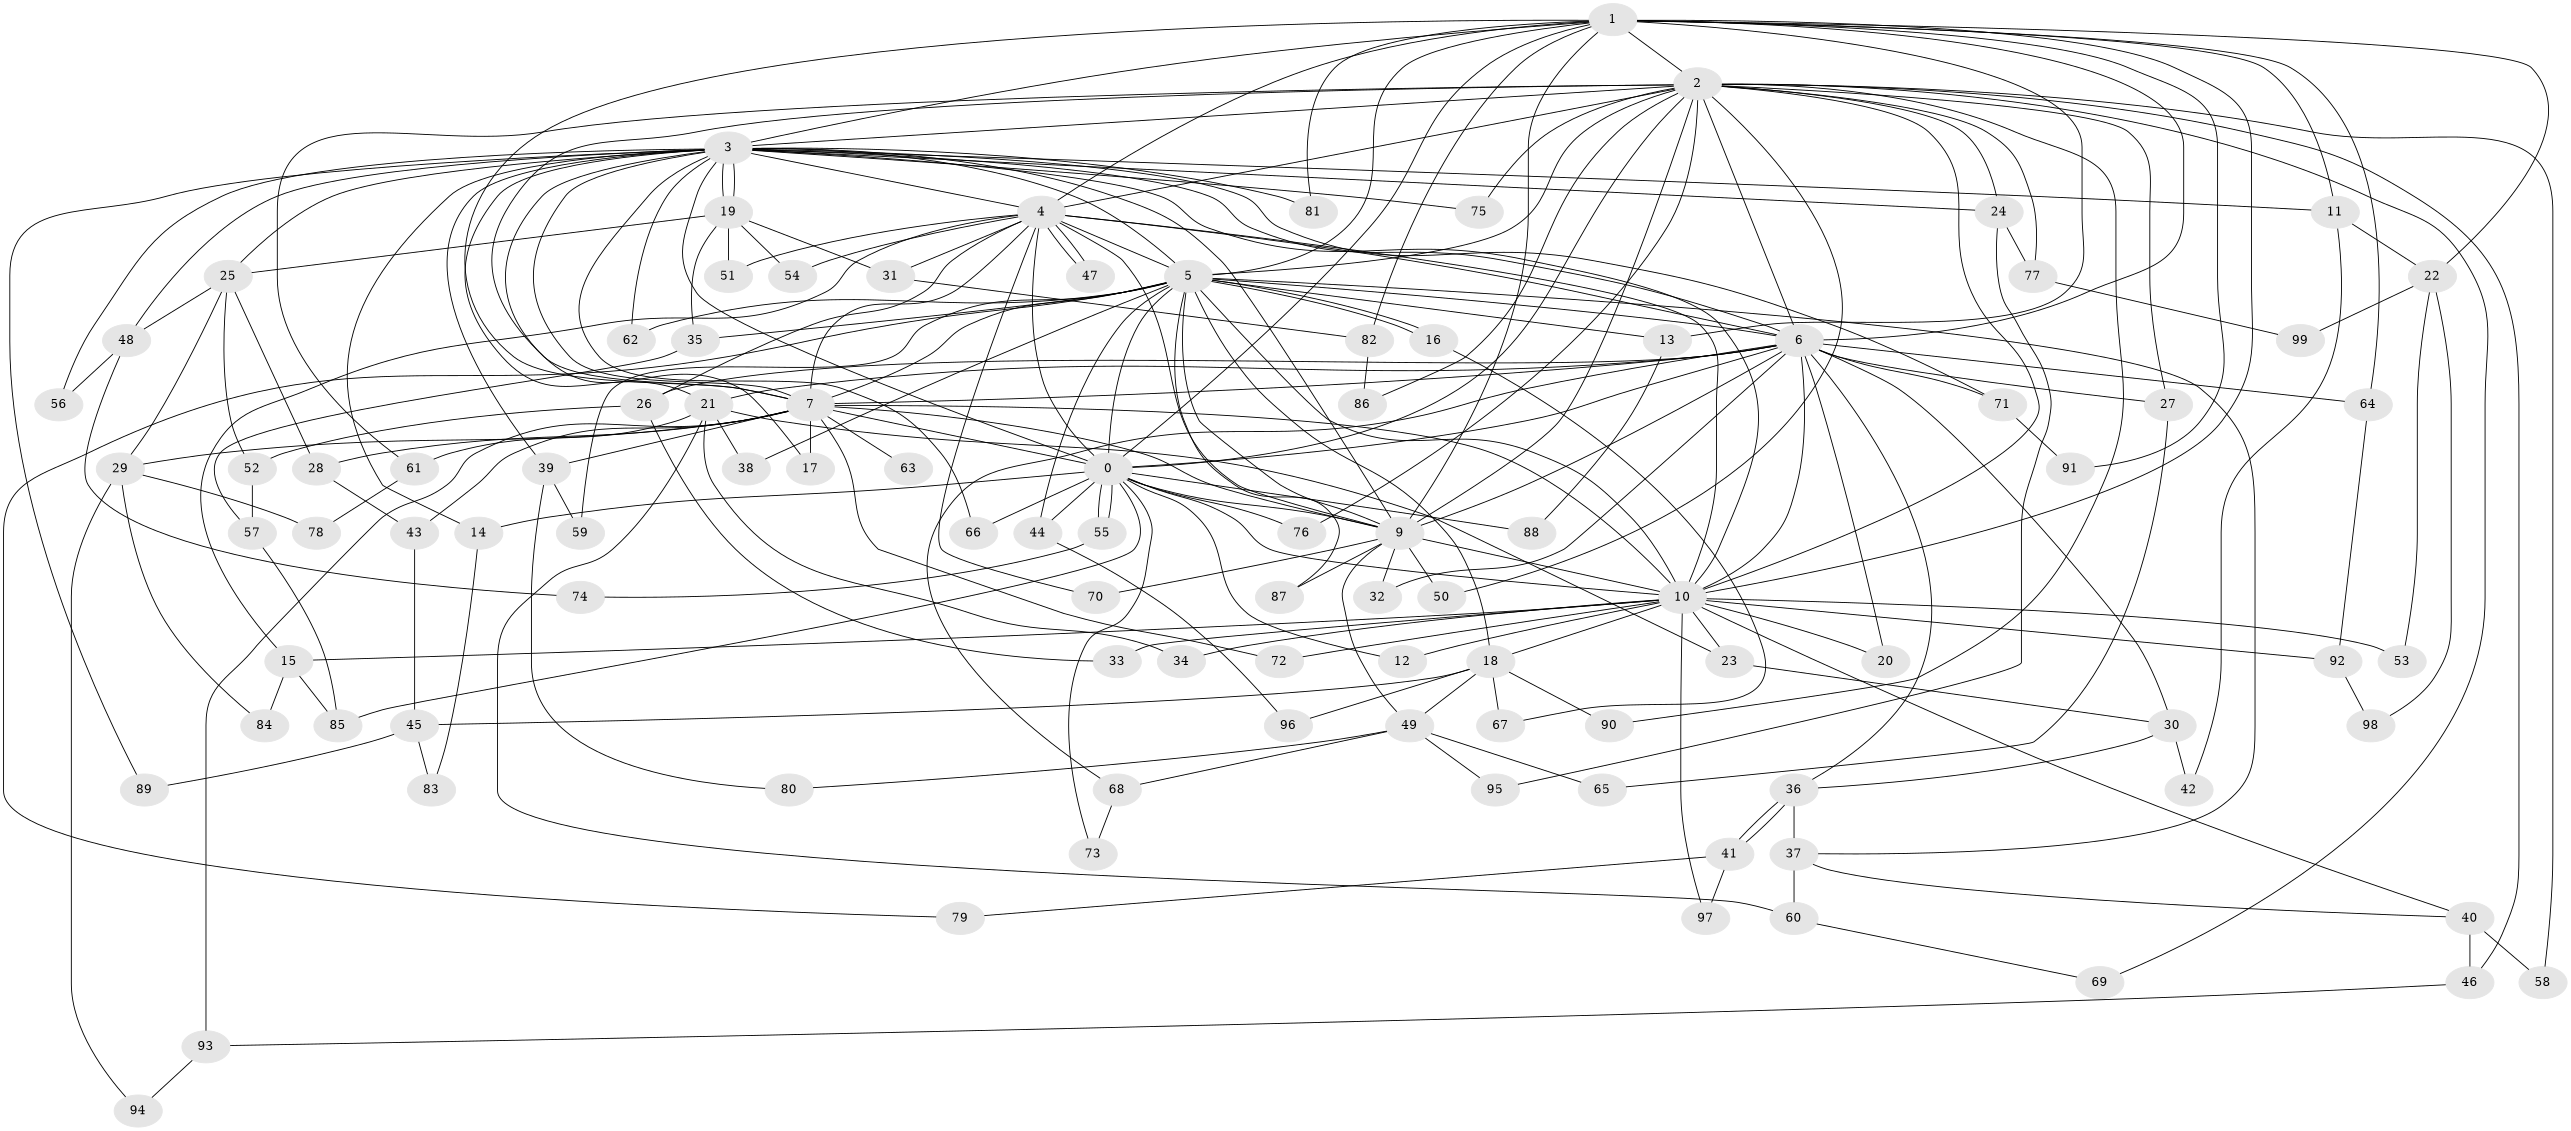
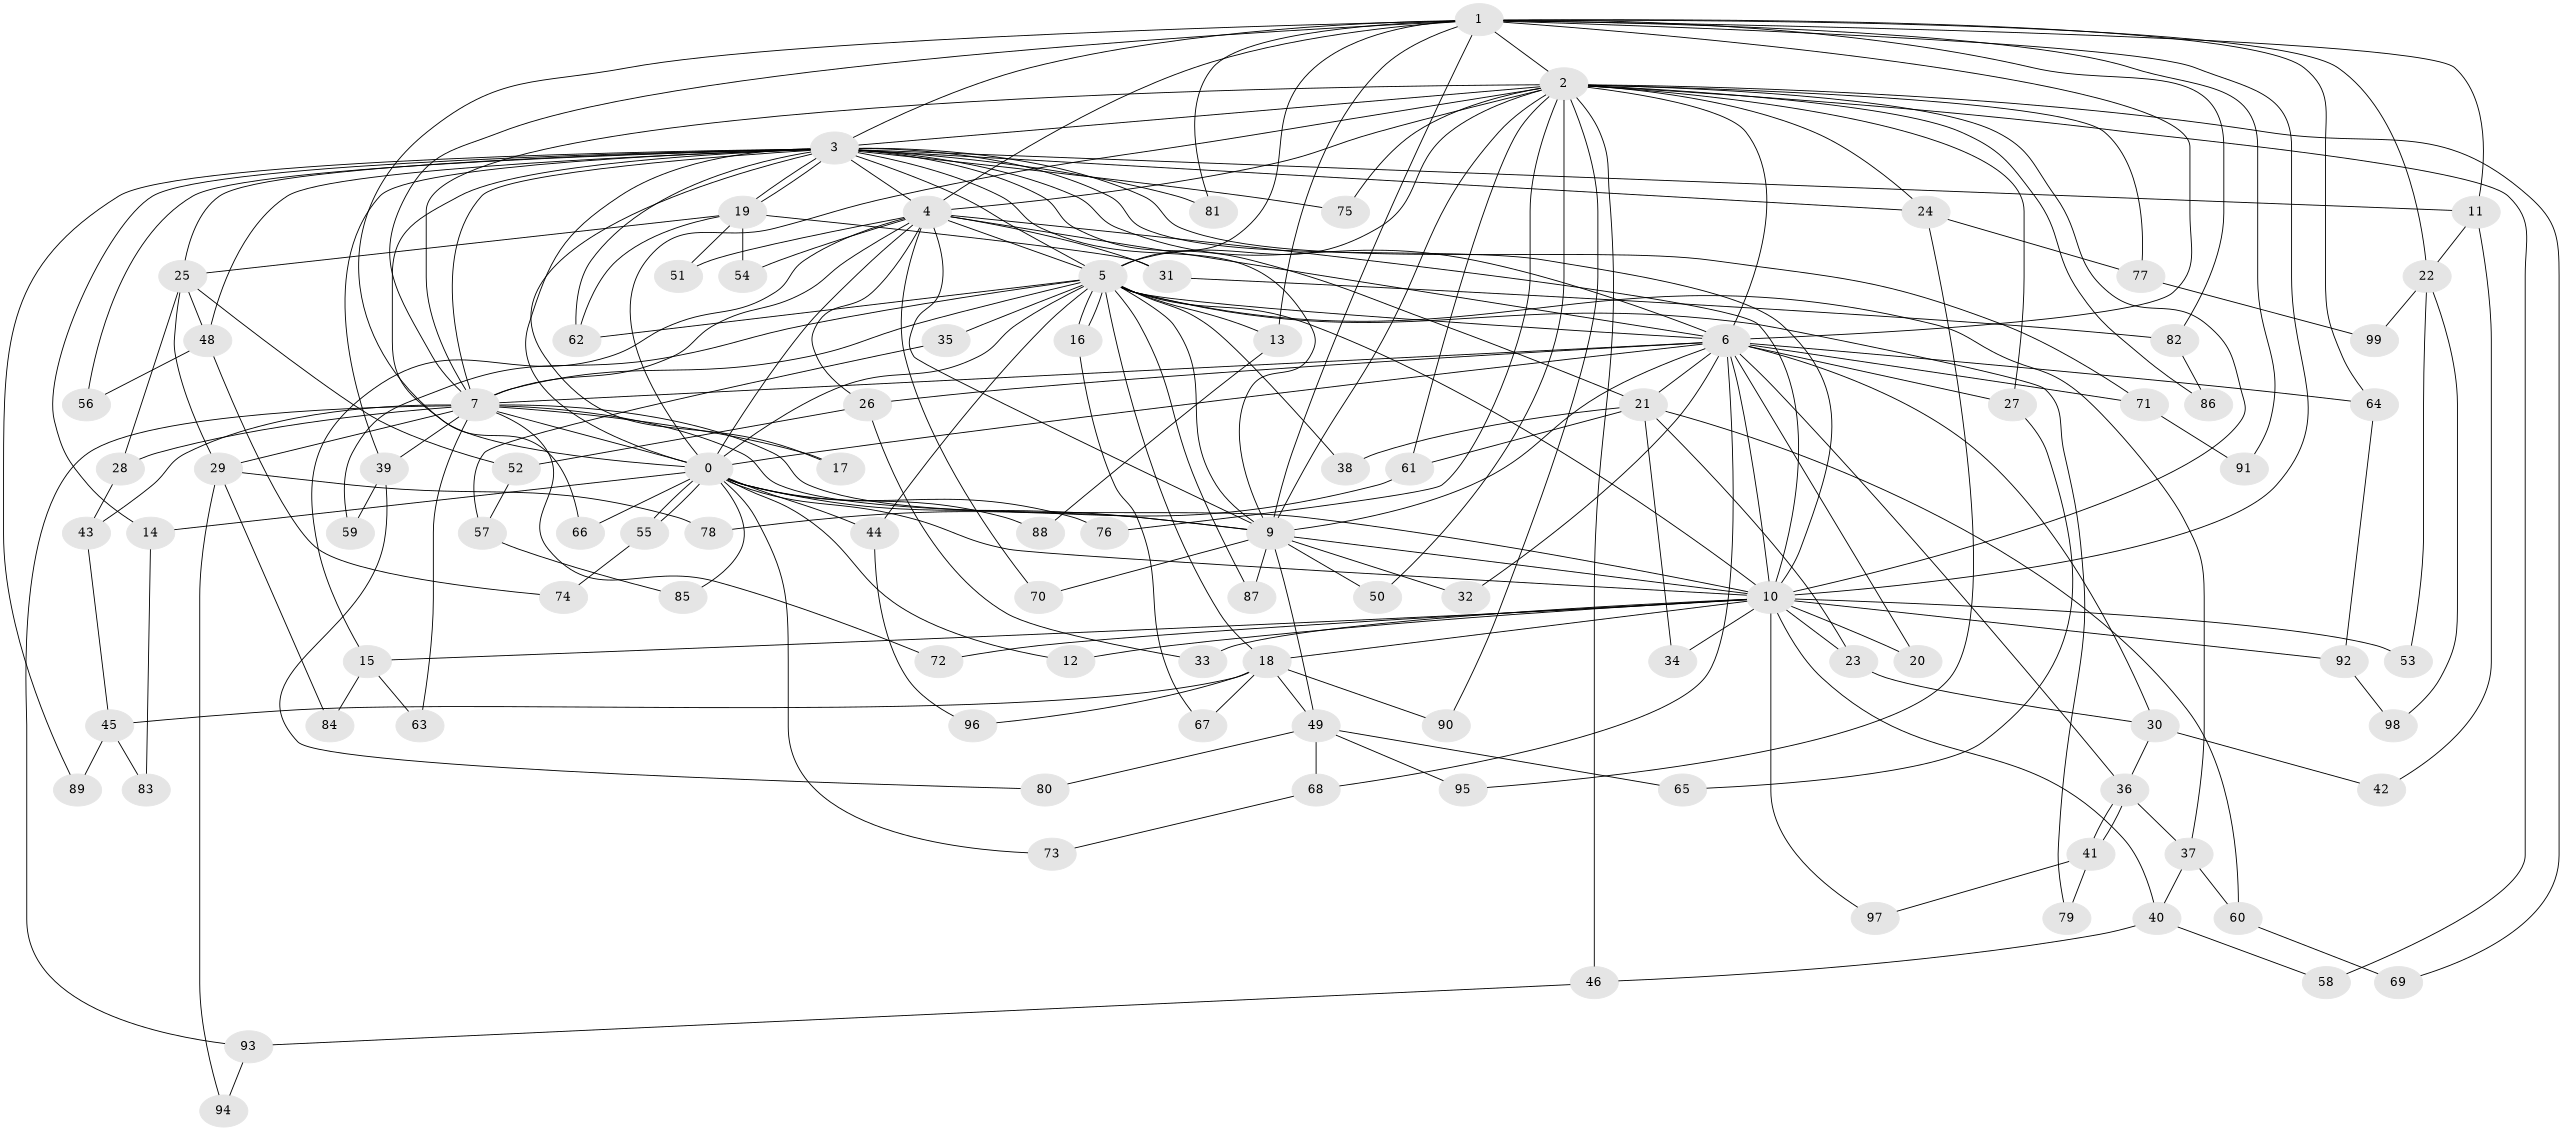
  graph {
    node [color=gray90 style=filled]
    1
    2
    3
    4
    5
    6
    7
    n8 [label=0]
    9
    10
    11
    13
    22
    64
    81
    82
    91
    24
    27
    46
    50
    58
    61
    69
    75
    76
    77
    86
    90
    14
    17
    19
    21
    25
    39
    48
    56
    62
    66
    71
    89
    15
    26
    31
-   47
    51
    54
    70
    16
    18
    35
    37
    38
    44
    59
    79
    87
    20
    30
    32
    36
    68
    28
    29
    43
    63
    72
    93
    12
    55
    73
    85
    88
    49
    23
    33
    34
    40
    53
    92
    97
    42
    98
    99
    95
    65
    78
    83
    60
    52
    80
    74
    84
    67
    45
    96
    57
    41
    94
    1 -- 2
    1 -- 3
    1 -- 4
    1 -- 5
    1 -- 6
    1 -- 7
    1 -- n8
    1 -- 9
    1 -- 10
    1 -- 11
    1 -- 13
    1 -- 22
    1 -- 64
    1 -- 81
    1 -- 82
    1 -- 91
    2 -- 3
    2 -- 4
    2 -- 5
    2 -- 6
    2 -- 7
    2 -- n8
    2 -- 9
    2 -- 10
    2 -- 24
    2 -- 27
    2 -- 46
    2 -- 50
    2 -- 58
    2 -- 61
    2 -- 69
    2 -- 75
    2 -- 76
    2 -- 77
    2 -- 86
    2 -- 90
    3 -- 4
    3 -- 5
    3 -- 6
    3 -- 7
    3 -- n8
    3 -- 9
    3 -- 10
    3 -- 11
    3 -- 81
    3 -- 24
    3 -- 75
    3 -- 14
    3 -- 17
    3 -- 19
    3 -- 19
    3 -- 21
    3 -- 25
    3 -- 39
    3 -- 48
    3 -- 56
    3 -- 62
    3 -- 66
    3 -- 71
    3 -- 89
    4 -- 5
    4 -- 6
    4 -- 7
    4 -- n8
    4 -- 9
    4 -- 10
    4 -- 15
    4 -- 26
    4 -- 31
-   4 -- 47
-   4 -- 47
    4 -- 51
    4 -- 54
    4 -- 70
    5 -- 6
    5 -- 7
    5 -- n8
    5 -- 9
    5 -- 10
    5 -- 13
    5 -- 62
    5 -- 16
    5 -- 16
    5 -- 18
    5 -- 35
    5 -- 37
    5 -- 38
    5 -- 44
    5 -- 59
    5 -- 79
    5 -- 87
    6 -- 7
    6 -- n8
    6 -- 9
    6 -- 10
    6 -- 64
    6 -- 27
    6 -- 21
    6 -- 71
    6 -- 26
    6 -- 20
    6 -- 30
    6 -- 32
    6 -- 36
    6 -- 68
    7 -- n8
    7 -- 9
    7 -- 10
    7 -- 17
    7 -- 39
    7 -- 28
    7 -- 29
    7 -- 43
    7 -- 63
    7 -- 72
    7 -- 93
    n8 -- 9
    n8 -- 10
    n8 -- 76
    n8 -- 14
    n8 -- 66
    n8 -- 44
    n8 -- 12
    n8 -- 55
    n8 -- 55
    n8 -- 73
    n8 -- 85
    n8 -- 88
    9 -- 10
    9 -- 50
    9 -- 70
    9 -- 87
    9 -- 32
    9 -- 49
    10 -- 15
    10 -- 18
    10 -- 20
    10 -- 72
    10 -- 12
    10 -- 23
    10 -- 33
    10 -- 34
    10 -- 40
    10 -- 53
    10 -- 92
    10 -- 97
    11 -- 22
    11 -- 42
    13 -- 88
    22 -- 53
    22 -- 98
    22 -- 99
    64 -- 92
    82 -- 86
    24 -- 77
    24 -- 95
    27 -- 65
    46 -- 93
    61 -- 78
    77 -- 99
    14 -- 83
    19 -- 25
    19 -- 31
    19 -- 51
    19 -- 54
-   19 -- 35
+   19 -- 62
    21 -- 61
    21 -- 38
    21 -- 23
    21 -- 34
    21 -- 60
    25 -- 48
    25 -- 28
    25 -- 29
    25 -- 52
    39 -- 59
    39 -- 80
    48 -- 56
    48 -- 74
    71 -- 91
-   15 -- 85
+   15 -- 63
    15 -- 84
    26 -- 33
    26 -- 52
    31 -- 82
    16 -- 67
    18 -- 90
    18 -- 49
    18 -- 67
    18 -- 45
    18 -- 96
    35 -- 57
    37 -- 40
    37 -- 60
    44 -- 96
    30 -- 36
    30 -- 42
    36 -- 37
    36 -- 41
    36 -- 41
    68 -- 73
    28 -- 43
    29 -- 78
    29 -- 84
    29 -- 94
    43 -- 45
    93 -- 94
    55 -- 74
    49 -- 68
    49 -- 95
    49 -- 65
    49 -- 80
    23 -- 30
    40 -- 46
    40 -- 58
    92 -- 98
    60 -- 69
    52 -- 57
    45 -- 89
    45 -- 83
    57 -- 85
    41 -- 79
    41 -- 97
  }
